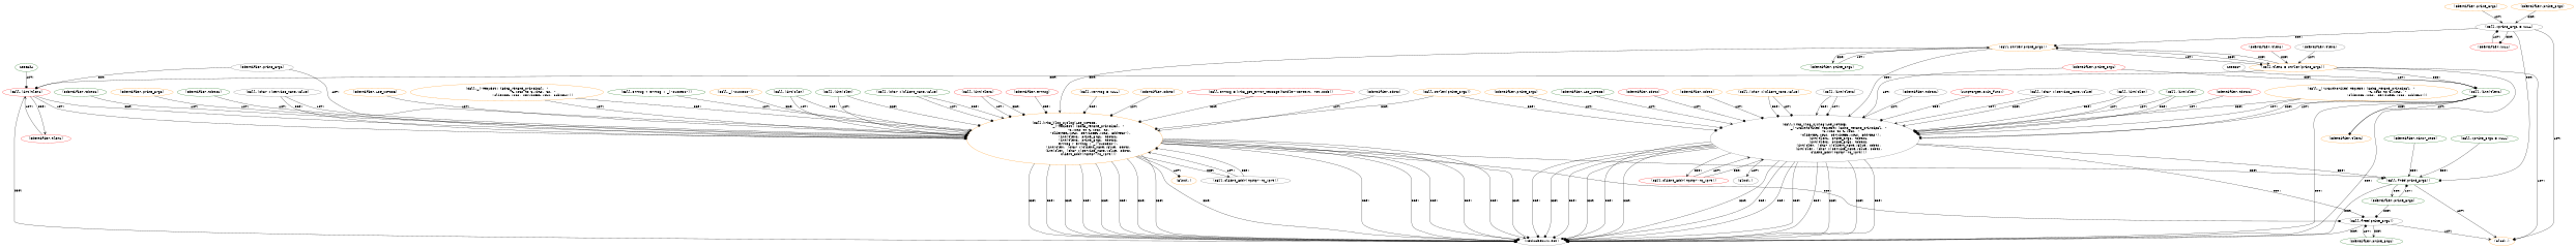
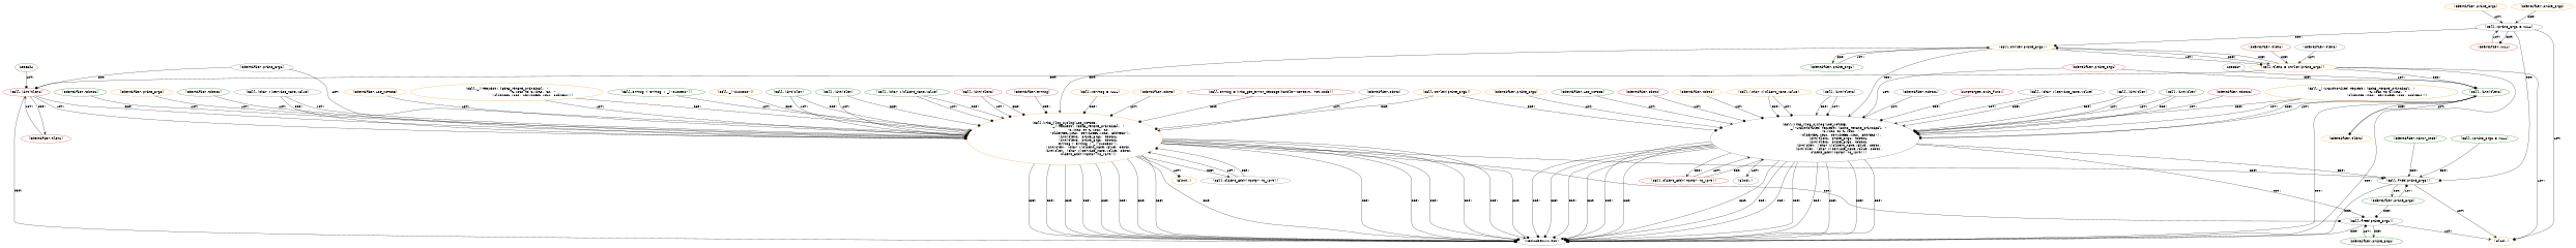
  digraph {
    fontname="DejaVu Sans Mono"
    node [color=darkorange fontname="DejaVu Sans Mono"]
    edge [arrowhead=box fontname="DejaVu Sans Mono"]
    n1 [label="(Call,strlen(prime_arg1))"]
    n2 [label="(Call,tlen1 = strlen(prime_arg1))"]
    n3 [color=gray40 label="(Call,krb5_klog_syslog(LOG_NOTICE,\n                         _(\"Unauthorized request: kadm5_rename_principal, \"\n                           \"%.*s%s to %.*s%s, \"\n                           \"client=%.*s%s, service=%.*s%s, addr=%s\"),\n                         (int)tlen1, prime_arg1, tdots1,\n                         (int)tlen2, prime_arg2, tdots2,\n                         (int)clen, (char *)client_name.value, cdots,\n                         (int)slen, (char *)service_name.value, sdots,\n                         client_addr(rqstp->rq_xprt)))"]
    n4 [label="(Call,krb5_klog_syslog(LOG_NOTICE,\n                         _(\"Request: kadm5_rename_principal, \"\n                           \"%.*s%s to %.*s%s, %s, \"\n                           \"client=%.*s%s, service=%.*s%s, addr=%s\"),\n                         (int)tlen1, prime_arg1, tdots1,\n                         (int)tlen2, prime_arg2, tdots2,\n                         errmsg ? errmsg : _(\"success\"),\n                         (int)clen, (char *)client_name.value, cdots,\n                         (int)slen, (char *)service_name.value, sdots,\n                         client_addr(rqstp->rq_xprt)))"]
    n5 [color=darkgreen label="(Identifier,prime_arg1)"]
    n6 [label="(Block,)"]
    n7 [color=darkgreen label="(Call,(int)tlen1)"]
    n8 [color=red label="(Call,(int)tlen1)"]
    n9 [color=gray40 label="(MethodReturn,RET)"]
    n10 [color=gray40 label="(Call,free(prime_arg1))"]
    n11 [color=darkgreen label="(Call,free(prime_arg2))"]
    n12 [color=red label="(Call,client_addr(rqstp->rq_xprt))"]
    n13 [color=gray40 label="(Block,)"]
    n14 [label="(Block,)"]
    n15 [color=gray40 label="(Call,client_addr(rqstp->rq_xprt))"]
    n16 [color=gray40 label="(Call,*prime_arg1 = NULL)"]
    n17 [color=red label="(Identifier,NULL)"]
    n18 [color=darkgreen label="(Identifier,prime_arg1)"]
    n19 [label="(Identifier,tlen1)"]
    n20 [color=red label="(Identifier,tlen1)"]
    n21 [color=darkgreen label="(Identifier,prime_arg2)"]
    n22 [color=darkgreen label="(Call,(int)slen)"]
    n23 [color=gray40 label="(Identifier,sdots)"]
    n24 [label="(Identifier,prime_arg1)"]
    n25 [color=gray40 label="(Identifier,tdots1)"]
    n26 [color=darkgreen label="(Call,(char *)client_name.value)"]
    n27 [color=red label="(JumpTarget,exit_func:)"]
    n28 [color=red label="(Identifier,prime_arg1)"]
    n29 [label="(Identifier,prime_arg2)"]
    n30 [color=darkgreen label="(Call,*prime_arg2 = NULL)"]
    n31 [color=gray40 label="(Call,(int)clen)"]
    n32 [color=red label="(Identifier,tdots2)"]
    n33 [color=darkgreen label="(Identifier,tdots2)"]
    n34 [color=red label="(Call,errmsg = krb5_get_error_message(handle->context, ret.code))"]
    n35 [label="(Identifier,prime_arg2)"]
    n36 [label="(Call,_(\"Unauthorized request: kadm5_rename_principal, \"\n                           \"%.*s%s to %.*s%s, \"\n                           \"client=%.*s%s, service=%.*s%s, addr=%s\"))"]
    n37 [label="(Identifier,prime_arg2)"]
    n38 [color=red label="(Identifier,tlen1)"]
    n39 [label="(Call,strlen(prime_arg2))"]
    n40 [color=gray40 label="(Call,(char *)service_name.value)"]
    n41 [color=darkgreen label="(Identifier,LOG_NOTICE)"]
    n42 [color=darkgreen label="(Call,(int)slen)"]
    n43 [color=darkgreen label="(Identifier,tdots1)"]
    n44 [color=red label="(Identifier,sdots)"]
    n45 [label="(Identifier,LOG_NOTICE)"]
    n46 [label="(Call,_(\"Request: kadm5_rename_principal, \"\n                           \"%.*s%s to %.*s%s, %s, \"\n                           \"client=%.*s%s, service=%.*s%s, addr=%s\"))"]
    n47 [color=darkgreen label="(Call,errmsg ? errmsg : _(\"success\"))"]
    n48 [color=gray40 label="(Identifier,tlen1)"]
    n49 [label="(Identifier,cdots)"]
    n50 [label="(Call,_(\"success\"))"]
    n51 [color=darkgreen label="(Call,(int)clen)"]
    n52 [color=red label="(Call,(int)tlen2)"]
    n53 [color=red label="(Identifier,errmsg)"]
    n54 [color=gray40 label="(Call,(char *)service_name.value)"]
    n55 [color=darkgreen label="(Identifier,minor_stat)"]
    n56 [color=gray40 label="(Identifier,prime_arg1)"]
    n57 [label="(Call,(char *)client_name.value)"]
    n58 [color=gray40 label="(Call,(int)tlen2)"]
    n59 [label="(Call,*errmsg = NULL)"]
    n60 [label="(Identifier,cdots)"]
    1000327 [color=gray40]
    1000394 [color=darkgreen]
    n1 -> n2 [label="AST: "]
    n1 -> n2 [arrowhead=vee label="DDG: "]
    n1 -> n3 [arrowhead=vee label="DDG: "]
    n1 -> n4 [arrowhead=vee label="DDG: "]
    n1 -> n5 [arrowhead=vee label="CFG: "]
    n2 -> n1 [label="CFG: "]
    n2 -> n6 [label="AST: "]
    n2 -> n7 [arrowhead=vee label="DDG: "]
    n2 -> n8 [arrowhead=vee label="DDG: "]
    n2 -> n9 [arrowhead=vee label="DDG: "]
    n3 -> n9 [label="DDG: "]
    n3 -> n9 [label="DDG: "]
    n3 -> n9 [label="DDG: "]
    n3 -> n9 [label="DDG: "]
    n3 -> n9 [label="DDG: "]
    n3 -> n9 [label="DDG: "]
    n3 -> n9 [label="DDG: "]
    n3 -> n9 [arrowhead=vee label="DDG: "]
    n3 -> n9 [label="DDG: "]
    n3 -> n9 [arrowhead=vee label="DDG: "]
    n3 -> n9 [label="DDG: "]
    n3 -> n9 [arrowhead=vee label="DDG: "]
    n3 -> n9 [label="DDG: "]
    n3 -> n9 [label="DDG: "]
    n3 -> n10 [label="DDG: "]
    n3 -> n11 [arrowhead=vee label="DDG: "]
    n3 -> n12 [arrowhead=vee label="CFG: "]
    n3 -> n13 [arrowhead=vee label="AST: "]
    n4 -> n9 [label="DDG: "]
    n4 -> n9 [arrowhead=vee label="DDG: "]
    n4 -> n9 [label="DDG: "]
    n4 -> n9 [label="DDG: "]
    n4 -> n9 [label="DDG: "]
    n4 -> n9 [arrowhead=vee label="DDG: "]
    n4 -> n9 [label="DDG: "]
    n4 -> n9 [label="DDG: "]
    n4 -> n9 [arrowhead=vee label="DDG: "]
    n4 -> n9 [label="DDG: "]
    n4 -> n9 [label="DDG: "]
    n4 -> n9 [label="DDG: "]
    n4 -> n9 [arrowhead=vee label="DDG: "]
    n4 -> n9 [arrowhead=vee label="DDG: "]
    n4 -> n9 [label="DDG: "]
    n4 -> n10 [label="DDG: "]
    n4 -> n11 [label="DDG: "]
    n4 -> n14 [label="AST: "]
    n4 -> n15 [arrowhead=vee label="CFG: "]
    n5 -> n1 [arrowhead=vee label="AST: "]
    n7 -> n3 [label="AST: "]
    n7 -> n3 [arrowhead=vee label="DDG: "]
    n7 -> n9 [arrowhead=vee label="DDG: "]
    n7 -> n19 [label="CFG: "]
    n8 -> n4 [arrowhead=vee label="AST: "]
    n8 -> n4 [arrowhead=vee label="DDG: "]
    n8 -> n9 [arrowhead=vee label="DDG: "]
    n8 -> n20 [arrowhead=vee label="CFG: "]
    n10 -> n6 [arrowhead=vee label="AST: "]
    n10 -> n9 [label="DDG: "]
    n10 -> n18 [arrowhead=vee label="CFG: "]
    n11 -> n6 [arrowhead=vee label="AST: "]
    n11 -> n9 [label="DDG: "]
    n11 -> n21 [arrowhead=vee label="CFG: "]
    n12 -> n3 [arrowhead=vee label="AST: "]
    n12 -> n3 [arrowhead=vee label="DDG: "]
    n15 -> n4 [arrowhead=vee label="AST: "]
    n15 -> n4 [label="DDG: "]
    n16 -> n1 [label="DDG: "]
    n16 -> n6 [arrowhead=vee label="AST: "]
    n16 -> n11 [label="DDG: "]
    n16 -> n17 [label="CFG: "]
-   n17 -> n16 [label="AST: "]
+   n17 -> n16 [arrowhead=vee label="AST: "]
    n18 -> n10 [label="AST: "]
    n19 -> n7 [arrowhead=vee label="AST: "]
    n20 -> n8 [arrowhead=vee label="AST: "]
    n21 -> n10 [label="CFG: "]
    n21 -> n11 [label="AST: "]
    n22 -> n3 [label="AST: "]
    n22 -> n3 [label="DDG: "]
    n23 -> n4 [arrowhead=vee label="AST: "]
    n24 -> n16 [arrowhead=vee label="AST: "]
    n25 -> n3 [arrowhead=vee label="AST: "]
    n26 -> n4 [label="AST: "]
    n26 -> n4 [arrowhead=vee label="DDG: "]
    n27 -> n3 [label="CFG: "]
    n28 -> n3 [arrowhead=vee label="AST: "]
    n28 -> n7 [label="CFG: "]
    n29 -> n16 [arrowhead=vee label="CFG: "]
    n30 -> n11 [arrowhead=vee label="DDG: "]
    n31 -> n3 [label="AST: "]
    n31 -> n3 [label="DDG: "]
    n32 -> n3 [label="AST: "]
    n33 -> n4 [label="AST: "]
    n34 -> n4 [label="DDG: "]
    n35 -> n4 [arrowhead=vee label="AST: "]
    n36 -> n3 [arrowhead=vee label="AST: "]
    n36 -> n3 [label="DDG: "]
    n37 -> n3 [label="AST: "]
    n38 -> n2 [arrowhead=vee label="CFG: "]
    n39 -> n3 [label="DDG: "]
    n39 -> n4 [label="DDG: "]
    n40 -> n4 [arrowhead=vee label="AST: "]
    n40 -> n4 [arrowhead=vee label="DDG: "]
    n41 -> n3 [arrowhead=vee label="AST: "]
    n42 -> n4 [label="AST: "]
    n42 -> n4 [arrowhead=vee label="DDG: "]
    n43 -> n4 [arrowhead=vee label="AST: "]
    n44 -> n3 [label="AST: "]
    n45 -> n4 [label="AST: "]
    n46 -> n4 [arrowhead=vee label="AST: "]
    n46 -> n4 [arrowhead=vee label="DDG: "]
    n47 -> n4 [arrowhead=vee label="AST: "]
    n48 -> n2 [arrowhead=vee label="AST: "]
    n49 -> n3 [label="AST: "]
    n50 -> n4 [label="DDG: "]
    n51 -> n4 [arrowhead=vee label="AST: "]
    n51 -> n4 [label="DDG: "]
    n52 -> n4 [label="AST: "]
    n52 -> n4 [label="DDG: "]
    n53 -> n4 [label="CFG: "]
    n54 -> n3 [arrowhead=vee label="AST: "]
    n54 -> n3 [arrowhead=vee label="DDG: "]
    n55 -> n11 [arrowhead=vee label="CFG: "]
    n56 -> n4 [arrowhead=vee label="AST: "]
    n56 -> n8 [label="CFG: "]
    n57 -> n3 [label="AST: "]
    n57 -> n3 [label="DDG: "]
    n58 -> n3 [label="AST: "]
    n58 -> n3 [arrowhead=vee label="DDG: "]
    n59 -> n4 [label="DDG: "]
    n60 -> n4 [label="AST: "]
    1000327 -> n7 [arrowhead=vee label="AST: "]
    1000394 -> n8 [label="AST: "]
  }
